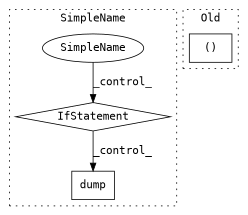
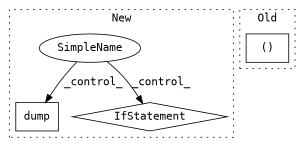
  digraph {
    fontname="DejaVu Sans Mono"
    node [fontname="DejaVu Sans Mono" shape=box]
    edge [fontname="DejaVu Sans Mono"]
    n1 [a=32 l="5,1" label=dump s="11716,11749"]
    n2 [a=25 l="4,2" label=IfStatement s="11535,11554" shape=diamond]
    n3 [a=42 label=SimpleName shape=ellipse]
    n4 [a=106 l=28 label="()" s=8948]
    subgraph cluster_1 {
-     label=SimpleName
+     label=New
      style=dotted
      n1
      n2
      n3
    }
    subgraph cluster_2 {
      label=Old
      style=dotted
      n4
    }
-   n2 -> n1 [label=_control_]
+   n3 -> n1 [label=_control_]
    n3 -> n2 [label=_control_]
  }
